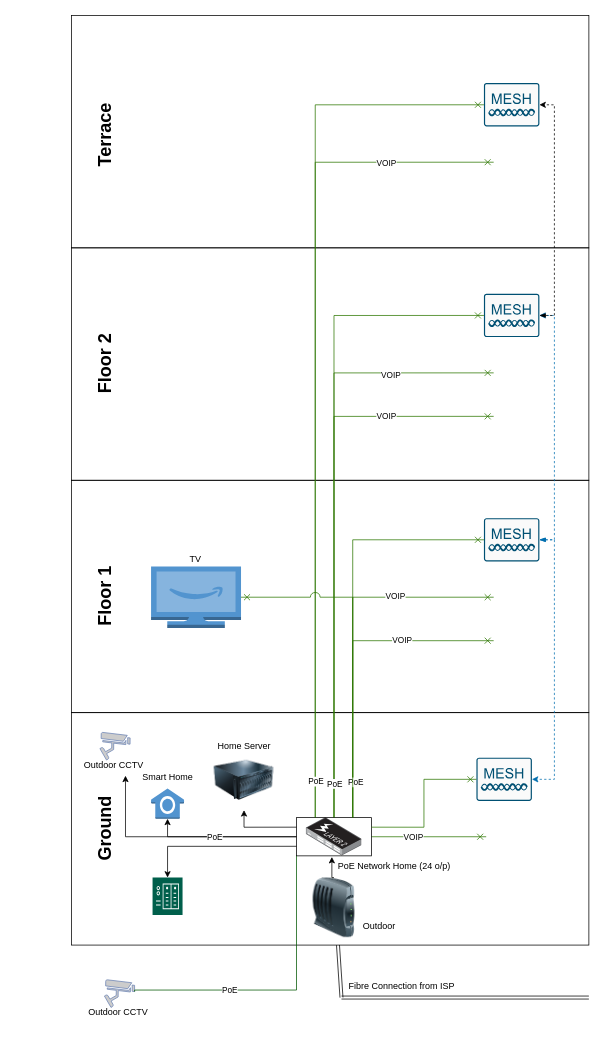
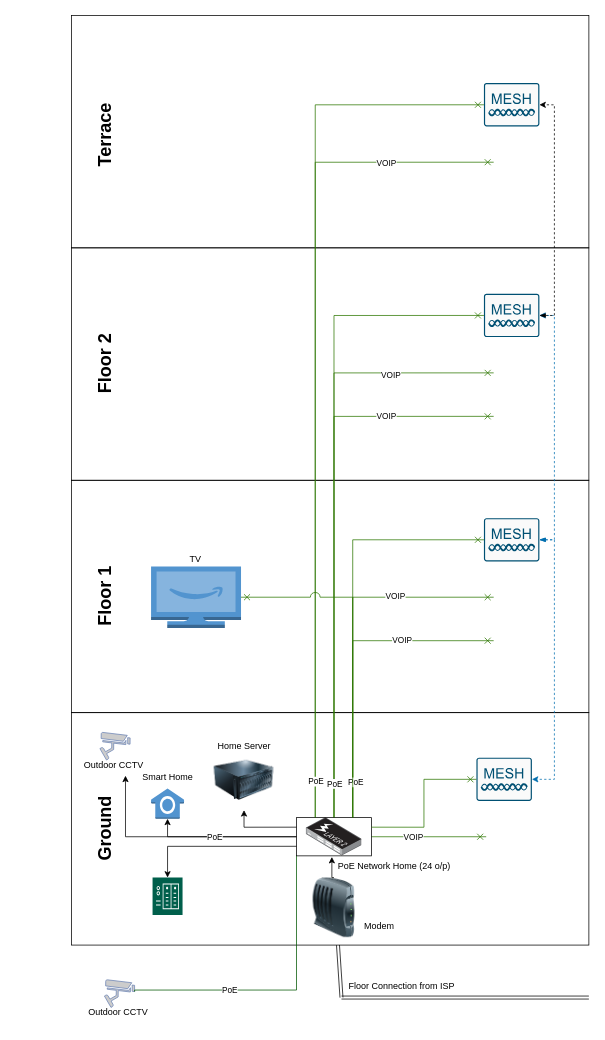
  <mxCell id="0" />
  <mxCell id="1" parent="0" />
  <mxCell id="2" value="" style="rounded=0;whiteSpace=wrap;html=1;fillColor=none;" vertex="1" parent="1"><mxGeometry x="95" y="20" width="690" height="310" as="geometry" /></mxCell>
  <mxCell id="3" value="" style="rounded=0;whiteSpace=wrap;html=1;fillColor=none;" vertex="1" parent="1"><mxGeometry x="95" y="330" width="690" height="310" as="geometry" /></mxCell>
  <mxCell id="4" value="" style="rounded=0;whiteSpace=wrap;html=1;fillColor=none;" vertex="1" parent="1"><mxGeometry x="95" y="640" width="690" height="310" as="geometry" /></mxCell>
  <mxCell id="5" value="" style="rounded=0;whiteSpace=wrap;html=1;fillColor=none;" vertex="1" parent="1"><mxGeometry x="95" y="950" width="690" height="310" as="geometry" /></mxCell>
  <mxCell id="6" value="Terrace" style="text;strokeColor=none;fillColor=none;html=1;fontSize=24;fontStyle=1;verticalAlign=middle;align=center;rotation=270;" vertex="1" parent="1"><mxGeometry x="20" y="155" width="240" height="50" as="geometry" /></mxCell>
  <mxCell id="7" value="Floor 2" style="text;strokeColor=none;fillColor=none;html=1;fontSize=24;fontStyle=1;verticalAlign=middle;align=center;rotation=270;" vertex="1" parent="1"><mxGeometry x="20" y="460" width="240" height="50" as="geometry" /></mxCell>
  <mxCell id="8" value="Floor 1" style="text;strokeColor=none;fillColor=none;html=1;fontSize=24;fontStyle=1;verticalAlign=middle;align=center;rotation=270;" vertex="1" parent="1"><mxGeometry x="20" y="770" width="240" height="50" as="geometry" /></mxCell>
  <mxCell id="9" value="Ground" style="text;strokeColor=none;fillColor=none;html=1;fontSize=24;fontStyle=1;verticalAlign=middle;align=center;rotation=270;" vertex="1" parent="1"><mxGeometry x="20" y="1080" width="240" height="50" as="geometry" /></mxCell>
  <mxCell id="10" value="" style="shape=link;html=1;rounded=0;" edge="1" parent="1"><mxGeometry width="100" relative="1" as="geometry"><mxPoint x="455" y="1330" as="sourcePoint" /><mxPoint x="785" y="1330" as="targetPoint" /></mxGeometry></mxCell>
  <mxCell id="11" value="" style="shape=link;html=1;rounded=0;" edge="1" parent="1" source="5"><mxGeometry width="100" relative="1" as="geometry"><mxPoint x="455" y="1270" as="sourcePoint" /><mxPoint x="455" y="1330" as="targetPoint" /></mxGeometry></mxCell>
- <mxCell id="12" value="Fibre Connection from ISP" style="text;html=1;align=center;verticalAlign=middle;resizable=0;points=[];autosize=1;strokeColor=none;fillColor=none;" vertex="1" parent="1"><mxGeometry x="455" y="1300" width="160" height="30" as="geometry" /></mxCell>
+ <mxCell id="12" value="Floor Connection from ISP" style="text;html=1;align=center;verticalAlign=middle;resizable=0;points=[];autosize=1;strokeColor=none;fillColor=none;" vertex="1" parent="1"><mxGeometry x="455" y="1300" width="160" height="30" as="geometry" /></mxCell>
  <mxCell id="13" value="" style="image;html=1;image=img/lib/clip_art/networking/Modem_128x128.png" vertex="1" parent="1"><mxGeometry x="405" y="1170" width="80" height="80" as="geometry" /></mxCell>
- <mxCell id="14" value="Outdoor" style="text;html=1;align=center;verticalAlign=middle;resizable=0;points=[];autosize=1;strokeColor=none;fillColor=none;" vertex="1" parent="1"><mxGeometry x="475" y="1220" width="60" height="30" as="geometry" /></mxCell>
+ <mxCell id="14" value="Modem" style="text;html=1;align=center;verticalAlign=middle;resizable=0;points=[];autosize=1;strokeColor=none;fillColor=none;" vertex="1" parent="1"><mxGeometry x="475" y="1220" width="60" height="30" as="geometry" /></mxCell>
  <mxCell id="15" value="" style="image;points=[];aspect=fixed;html=1;align=center;shadow=0;dashed=0;image=img/lib/allied_telesis/switch/Switch_24_port_L2_POE.svg;" vertex="1" parent="1"><mxGeometry x="407.8" y="1090" width="74.4" height="51" as="geometry" /></mxCell>
  <mxCell id="16" style="edgeStyle=orthogonalEdgeStyle;rounded=0;orthogonalLoop=1;jettySize=auto;html=1;exitX=0.5;exitY=0;exitDx=0;exitDy=0;entryX=0.462;entryY=1.029;entryDx=0;entryDy=0;entryPerimeter=0;" edge="1" parent="1" source="13" target="15"><mxGeometry relative="1" as="geometry" /></mxCell>
  <mxCell id="17" value="" style="outlineConnect=0;dashed=0;verticalLabelPosition=bottom;verticalAlign=top;align=center;html=1;shape=mxgraph.aws3.alexa_smart_home_skill;fillColor=#5294CF;gradientColor=none;" vertex="1" parent="1"><mxGeometry x="201" y="1051" width="44" height="40.5" as="geometry" /></mxCell>
  <mxCell id="18" value="" style="sketch=0;pointerEvents=1;shadow=0;dashed=0;html=1;strokeColor=none;fillColor=#005F4B;labelPosition=center;verticalLabelPosition=bottom;verticalAlign=top;align=center;outlineConnect=0;shape=mxgraph.veeam2.nas;" vertex="1" parent="1"><mxGeometry x="203" y="1170" width="40" height="50" as="geometry" /></mxCell>
  <mxCell id="19" value="" style="sketch=0;points=[[0.015,0.015,0],[0.985,0.015,0],[0.985,0.985,0],[0.015,0.985,0],[0.25,0,0],[0.5,0,0],[0.75,0,0],[1,0.25,0],[1,0.5,0],[1,0.75,0],[0.75,1,0],[0.5,1,0],[0.25,1,0],[0,0.75,0],[0,0.5,0],[0,0.25,0]];verticalLabelPosition=bottom;html=1;verticalAlign=top;aspect=fixed;align=center;pointerEvents=1;shape=mxgraph.cisco19.rect;prIcon=mesh_access_point;fillColor=#FAFAFA;strokeColor=#005073;" vertex="1" parent="1"><mxGeometry x="635" y="1010" width="74" height="57.81" as="geometry" /></mxCell>
  <mxCell id="20" value="" style="shape=image;html=1;verticalAlign=top;verticalLabelPosition=bottom;labelBackgroundColor=#ffffff;imageAspect=0;aspect=fixed;image=https://cdn2.iconfinder.com/data/icons/gnomeicontheme/48x48/stock/generic/stock_landline-phone.png" vertex="1" parent="1"><mxGeometry x="648" y="1091.5" width="48" height="48" as="geometry" /></mxCell>
  <mxCell id="21" style="edgeStyle=orthogonalEdgeStyle;rounded=0;orthogonalLoop=1;jettySize=auto;html=1;exitX=1;exitY=0.5;exitDx=0;exitDy=0;entryX=0;entryY=0.5;entryDx=0;entryDy=0;endArrow=cross;endFill=0;fillColor=#60a917;strokeColor=#2D7600;" edge="1" parent="1" source="35" target="20"><mxGeometry relative="1" as="geometry" /></mxCell>
  <mxCell id="22" value="VOIP" style="edgeLabel;html=1;align=center;verticalAlign=middle;resizable=0;points=[];" vertex="1" connectable="0" parent="21"><mxGeometry x="-0.281" y="-1" relative="1" as="geometry"><mxPoint as="offset" /></mxGeometry></mxCell>
  <mxCell id="23" style="edgeStyle=orthogonalEdgeStyle;rounded=0;orthogonalLoop=1;jettySize=auto;html=1;exitX=0.75;exitY=0;exitDx=0;exitDy=0;entryX=0;entryY=0.5;entryDx=0;entryDy=0;fillColor=#60a917;strokeColor=#2D7600;endArrow=cross;endFill=0;" edge="1" parent="1" source="35" target="39"><mxGeometry relative="1" as="geometry" /></mxCell>
  <mxCell id="24" value="VOIP" style="edgeLabel;html=1;align=center;verticalAlign=middle;resizable=0;points=[];" vertex="1" connectable="0" parent="23"><mxGeometry x="0.42" y="1" relative="1" as="geometry"><mxPoint as="offset" /></mxGeometry></mxCell>
  <mxCell id="25" style="edgeStyle=orthogonalEdgeStyle;rounded=0;orthogonalLoop=1;jettySize=auto;html=1;exitX=0.75;exitY=0;exitDx=0;exitDy=0;entryX=0;entryY=0.5;entryDx=0;entryDy=0;fillColor=#60a917;strokeColor=#2D7600;endArrow=cross;endFill=0;" edge="1" parent="1" source="35" target="38"><mxGeometry relative="1" as="geometry" /></mxCell>
  <mxCell id="26" value="VOIP" style="edgeLabel;html=1;align=center;verticalAlign=middle;resizable=0;points=[];" vertex="1" connectable="0" parent="25"><mxGeometry x="0.454" y="2" relative="1" as="geometry"><mxPoint as="offset" /></mxGeometry></mxCell>
  <mxCell id="27" style="edgeStyle=orthogonalEdgeStyle;rounded=0;orthogonalLoop=1;jettySize=auto;html=1;exitX=0.5;exitY=0;exitDx=0;exitDy=0;entryX=0;entryY=0.5;entryDx=0;entryDy=0;fillColor=#60a917;strokeColor=#2D7600;endArrow=cross;endFill=0;" edge="1" parent="1" source="35" target="42"><mxGeometry relative="1" as="geometry" /></mxCell>
  <mxCell id="28" value="VOIP" style="edgeLabel;html=1;align=center;verticalAlign=middle;resizable=0;points=[];" vertex="1" connectable="0" parent="27"><mxGeometry x="0.618" relative="1" as="geometry"><mxPoint as="offset" /></mxGeometry></mxCell>
  <mxCell id="29" style="edgeStyle=orthogonalEdgeStyle;rounded=0;orthogonalLoop=1;jettySize=auto;html=1;exitX=0.5;exitY=0;exitDx=0;exitDy=0;entryX=0;entryY=0.5;entryDx=0;entryDy=0;fillColor=#60a917;strokeColor=#2D7600;endArrow=cross;endFill=0;" edge="1" parent="1" source="35" target="41"><mxGeometry relative="1" as="geometry" /></mxCell>
  <mxCell id="30" value="VOIP" style="edgeLabel;html=1;align=center;verticalAlign=middle;resizable=0;points=[];" vertex="1" connectable="0" parent="29"><mxGeometry x="0.659" y="-3" relative="1" as="geometry"><mxPoint as="offset" /></mxGeometry></mxCell>
  <mxCell id="31" style="edgeStyle=orthogonalEdgeStyle;rounded=0;orthogonalLoop=1;jettySize=auto;html=1;exitX=0.25;exitY=0;exitDx=0;exitDy=0;entryX=0;entryY=0.5;entryDx=0;entryDy=0;fillColor=#60a917;strokeColor=#2D7600;endArrow=cross;endFill=0;" edge="1" parent="1" source="35" target="44"><mxGeometry relative="1" as="geometry" /></mxCell>
  <mxCell id="32" value="VOIP" style="edgeLabel;html=1;align=center;verticalAlign=middle;resizable=0;points=[];" vertex="1" connectable="0" parent="31"><mxGeometry x="0.742" y="-1" relative="1" as="geometry"><mxPoint as="offset" /></mxGeometry></mxCell>
  <mxCell id="33" style="edgeStyle=orthogonalEdgeStyle;rounded=0;orthogonalLoop=1;jettySize=auto;html=1;exitX=0;exitY=0.75;exitDx=0;exitDy=0;" edge="1" parent="1" source="35" target="18"><mxGeometry relative="1" as="geometry" /></mxCell>
  <mxCell id="34" style="edgeStyle=orthogonalEdgeStyle;rounded=0;orthogonalLoop=1;jettySize=auto;html=1;exitX=0;exitY=0.25;exitDx=0;exitDy=0;entryX=0.5;entryY=1;entryDx=0;entryDy=0;" edge="1" parent="1" source="35" target="57"><mxGeometry relative="1" as="geometry" /></mxCell>
  <mxCell id="35" value="" style="rounded=0;whiteSpace=wrap;html=1;fillColor=none;" vertex="1" parent="1"><mxGeometry x="395" y="1090" width="100" height="51" as="geometry" /></mxCell>
  <mxCell id="36" style="edgeStyle=orthogonalEdgeStyle;rounded=0;orthogonalLoop=1;jettySize=auto;html=1;exitX=1;exitY=0.25;exitDx=0;exitDy=0;entryX=0;entryY=0.5;entryDx=0;entryDy=0;entryPerimeter=0;endArrow=cross;endFill=0;fillColor=#60a917;strokeColor=#2D7600;" edge="1" parent="1" source="35" target="19"><mxGeometry relative="1" as="geometry" /></mxCell>
  <mxCell id="37" value="" style="sketch=0;points=[[0.015,0.015,0],[0.985,0.015,0],[0.985,0.985,0],[0.015,0.985,0],[0.25,0,0],[0.5,0,0],[0.75,0,0],[1,0.25,0],[1,0.5,0],[1,0.75,0],[0.75,1,0],[0.5,1,0],[0.25,1,0],[0,0.75,0],[0,0.5,0],[0,0.25,0]];verticalLabelPosition=bottom;html=1;verticalAlign=top;aspect=fixed;align=center;pointerEvents=1;shape=mxgraph.cisco19.rect;prIcon=mesh_access_point;fillColor=#FAFAFA;strokeColor=#005073;" vertex="1" parent="1"><mxGeometry x="645" y="690.5" width="74" height="57.81" as="geometry" /></mxCell>
  <mxCell id="38" value="" style="shape=image;html=1;verticalAlign=top;verticalLabelPosition=bottom;labelBackgroundColor=#ffffff;imageAspect=0;aspect=fixed;image=https://cdn2.iconfinder.com/data/icons/gnomeicontheme/48x48/stock/generic/stock_landline-phone.png" vertex="1" parent="1"><mxGeometry x="658" y="772" width="48" height="48" as="geometry" /></mxCell>
  <mxCell id="39" value="" style="shape=image;html=1;verticalAlign=top;verticalLabelPosition=bottom;labelBackgroundColor=#ffffff;imageAspect=0;aspect=fixed;image=https://cdn2.iconfinder.com/data/icons/gnomeicontheme/48x48/stock/generic/stock_landline-phone.png" vertex="1" parent="1"><mxGeometry x="658" y="830" width="48" height="48" as="geometry" /></mxCell>
  <mxCell id="40" value="" style="sketch=0;points=[[0.015,0.015,0],[0.985,0.015,0],[0.985,0.985,0],[0.015,0.985,0],[0.25,0,0],[0.5,0,0],[0.75,0,0],[1,0.25,0],[1,0.5,0],[1,0.75,0],[0.75,1,0],[0.5,1,0],[0.25,1,0],[0,0.75,0],[0,0.5,0],[0,0.25,0]];verticalLabelPosition=bottom;html=1;verticalAlign=top;aspect=fixed;align=center;pointerEvents=1;shape=mxgraph.cisco19.rect;prIcon=mesh_access_point;fillColor=#FAFAFA;strokeColor=#005073;" vertex="1" parent="1"><mxGeometry x="645" y="391.25" width="74" height="57.81" as="geometry" /></mxCell>
  <mxCell id="41" value="" style="shape=image;html=1;verticalAlign=top;verticalLabelPosition=bottom;labelBackgroundColor=#ffffff;imageAspect=0;aspect=fixed;image=https://cdn2.iconfinder.com/data/icons/gnomeicontheme/48x48/stock/generic/stock_landline-phone.png" vertex="1" parent="1"><mxGeometry x="658" y="472.75" width="48" height="48" as="geometry" /></mxCell>
  <mxCell id="42" value="" style="shape=image;html=1;verticalAlign=top;verticalLabelPosition=bottom;labelBackgroundColor=#ffffff;imageAspect=0;aspect=fixed;image=https://cdn2.iconfinder.com/data/icons/gnomeicontheme/48x48/stock/generic/stock_landline-phone.png" vertex="1" parent="1"><mxGeometry x="658" y="530.75" width="48" height="48" as="geometry" /></mxCell>
  <mxCell id="43" value="" style="sketch=0;points=[[0.015,0.015,0],[0.985,0.015,0],[0.985,0.985,0],[0.015,0.985,0],[0.25,0,0],[0.5,0,0],[0.75,0,0],[1,0.25,0],[1,0.5,0],[1,0.75,0],[0.75,1,0],[0.5,1,0],[0.25,1,0],[0,0.75,0],[0,0.5,0],[0,0.25,0]];verticalLabelPosition=bottom;html=1;verticalAlign=top;aspect=fixed;align=center;pointerEvents=1;shape=mxgraph.cisco19.rect;prIcon=mesh_access_point;fillColor=#FAFAFA;strokeColor=#005073;" vertex="1" parent="1"><mxGeometry x="645" y="110.25" width="74" height="57.81" as="geometry" /></mxCell>
  <mxCell id="44" value="" style="shape=image;html=1;verticalAlign=top;verticalLabelPosition=bottom;labelBackgroundColor=#ffffff;imageAspect=0;aspect=fixed;image=https://cdn2.iconfinder.com/data/icons/gnomeicontheme/48x48/stock/generic/stock_landline-phone.png" vertex="1" parent="1"><mxGeometry x="658" y="191.75" width="48" height="48" as="geometry" /></mxCell>
  <mxCell id="45" style="edgeStyle=orthogonalEdgeStyle;rounded=0;orthogonalLoop=1;jettySize=auto;html=1;exitX=0.75;exitY=0;exitDx=0;exitDy=0;entryX=0;entryY=0.5;entryDx=0;entryDy=0;entryPerimeter=0;fillColor=#60a917;strokeColor=#2D7600;endArrow=cross;endFill=0;" edge="1" parent="1" source="35" target="37"><mxGeometry relative="1" as="geometry" /></mxCell>
  <mxCell id="46" value="PoE" style="edgeLabel;html=1;align=center;verticalAlign=middle;resizable=0;points=[];" vertex="1" connectable="0" parent="45"><mxGeometry x="-0.824" y="-3" relative="1" as="geometry"><mxPoint as="offset" /></mxGeometry></mxCell>
  <mxCell id="47" style="edgeStyle=orthogonalEdgeStyle;rounded=0;orthogonalLoop=1;jettySize=auto;html=1;exitX=0.5;exitY=0;exitDx=0;exitDy=0;entryX=0;entryY=0.5;entryDx=0;entryDy=0;entryPerimeter=0;fillColor=#60a917;strokeColor=#2D7600;endArrow=cross;endFill=0;" edge="1" parent="1" source="35" target="40"><mxGeometry relative="1" as="geometry" /></mxCell>
  <mxCell id="48" value="PoE" style="edgeLabel;html=1;align=center;verticalAlign=middle;resizable=0;points=[];" vertex="1" connectable="0" parent="47"><mxGeometry x="-0.894" relative="1" as="geometry"><mxPoint as="offset" /></mxGeometry></mxCell>
  <mxCell id="49" style="edgeStyle=orthogonalEdgeStyle;rounded=0;orthogonalLoop=1;jettySize=auto;html=1;exitX=0.25;exitY=0;exitDx=0;exitDy=0;entryX=0;entryY=0.5;entryDx=0;entryDy=0;entryPerimeter=0;fillColor=#60a917;strokeColor=#2D7600;endArrow=cross;endFill=0;" edge="1" parent="1" source="35" target="43"><mxGeometry relative="1" as="geometry" /></mxCell>
  <mxCell id="50" value="PoE" style="edgeLabel;html=1;align=center;verticalAlign=middle;resizable=0;points=[];" vertex="1" connectable="0" parent="49"><mxGeometry x="-0.917" relative="1" as="geometry"><mxPoint as="offset" /></mxGeometry></mxCell>
  <mxCell id="51" style="edgeStyle=orthogonalEdgeStyle;rounded=0;orthogonalLoop=1;jettySize=auto;html=1;exitX=0;exitY=0.5;exitDx=0;exitDy=0;entryX=0.5;entryY=1;entryDx=0;entryDy=0;entryPerimeter=0;" edge="1" parent="1" source="35" target="17"><mxGeometry relative="1" as="geometry" /></mxCell>
  <mxCell id="52" value="Smart Home" style="text;html=1;align=center;verticalAlign=middle;resizable=0;points=[];autosize=1;strokeColor=none;fillColor=none;" vertex="1" parent="1"><mxGeometry x="178" y="1021" width="90" height="30" as="geometry" /></mxCell>
  <mxCell id="53" value="PoE Network Home (24 o/p)" style="text;html=1;align=center;verticalAlign=middle;resizable=0;points=[];autosize=1;strokeColor=none;fillColor=none;" vertex="1" parent="1"><mxGeometry x="435" y="1140" width="180" height="30" as="geometry" /></mxCell>
  <mxCell id="54" style="edgeStyle=orthogonalEdgeStyle;rounded=0;orthogonalLoop=1;jettySize=auto;html=1;exitX=1;exitY=0.5;exitDx=0;exitDy=0;exitPerimeter=0;entryX=1;entryY=0.5;entryDx=0;entryDy=0;entryPerimeter=0;dashed=1;fillColor=#1ba1e2;strokeColor=#006EAF;startArrow=blockThin;startFill=1;" edge="1" parent="1" source="37" target="19"><mxGeometry relative="1" as="geometry" /></mxCell>
  <mxCell id="55" style="edgeStyle=orthogonalEdgeStyle;rounded=0;orthogonalLoop=1;jettySize=auto;html=1;exitX=1;exitY=0.5;exitDx=0;exitDy=0;exitPerimeter=0;entryX=1;entryY=0.5;entryDx=0;entryDy=0;entryPerimeter=0;startArrow=blockThin;startFill=1;fillColor=#1ba1e2;strokeColor=#006EAF;dashed=1;" edge="1" parent="1" source="37" target="40"><mxGeometry relative="1" as="geometry" /></mxCell>
  <mxCell id="56" style="edgeStyle=orthogonalEdgeStyle;rounded=0;orthogonalLoop=1;jettySize=auto;html=1;exitX=1;exitY=0.5;exitDx=0;exitDy=0;exitPerimeter=0;entryX=1;entryY=0.5;entryDx=0;entryDy=0;entryPerimeter=0;startArrow=blockThin;startFill=1;dashed=1;" edge="1" parent="1" source="40" target="43"><mxGeometry relative="1" as="geometry" /></mxCell>
  <mxCell id="57" value="" style="image;html=1;image=img/lib/clip_art/computers/Server_128x128.png" vertex="1" parent="1"><mxGeometry x="285" y="1000" width="80" height="80" as="geometry" /></mxCell>
  <mxCell id="58" value="Home Server" style="text;html=1;align=center;verticalAlign=middle;resizable=0;points=[];autosize=1;strokeColor=none;fillColor=none;" vertex="1" parent="1"><mxGeometry x="280" y="980" width="90" height="30" as="geometry" /></mxCell>
  <mxCell id="59" value="" style="fontColor=#0066CC;verticalAlign=top;verticalLabelPosition=bottom;labelPosition=center;align=center;html=1;outlineConnect=0;fillColor=#CCCCCC;strokeColor=#6881B3;gradientColor=none;gradientDirection=north;strokeWidth=2;shape=mxgraph.networks.security_camera;rotation=-30;" vertex="1" parent="1"><mxGeometry x="136" y="1300" width="42" height="35" as="geometry" /></mxCell>
  <mxCell id="60" style="edgeStyle=orthogonalEdgeStyle;rounded=0;orthogonalLoop=1;jettySize=auto;html=1;exitX=0;exitY=1;exitDx=0;exitDy=0;entryX=0.9;entryY=0.93;entryDx=0;entryDy=0;entryPerimeter=0;endArrow=none;startFill=0;fillColor=#008a00;strokeColor=#005700;" edge="1" parent="1" source="35" target="59"><mxGeometry relative="1" as="geometry"><Array as="points"><mxPoint x="395" y="1320" /><mxPoint x="179" y="1320" /></Array></mxGeometry></mxCell>
  <mxCell id="61" value="PoE" style="edgeLabel;html=1;align=center;verticalAlign=middle;resizable=0;points=[];" vertex="1" connectable="0" parent="60"><mxGeometry x="0.353" y="-1" relative="1" as="geometry"><mxPoint as="offset" /></mxGeometry></mxCell>
  <mxCell id="62" value="Outdoor CCTV" style="text;html=1;align=center;verticalAlign=middle;resizable=0;points=[];autosize=1;strokeColor=none;fillColor=none;" vertex="1" parent="1"><mxGeometry x="107" y="1335" width="100" height="30" as="geometry" /></mxCell>
  <mxCell id="63" value="" style="fontColor=#0066CC;verticalAlign=top;verticalLabelPosition=bottom;labelPosition=center;align=center;html=1;outlineConnect=0;fillColor=#CCCCCC;strokeColor=#6881B3;gradientColor=none;gradientDirection=north;strokeWidth=2;shape=mxgraph.networks.security_camera;rotation=-30;" vertex="1" parent="1"><mxGeometry x="130" y="970" width="42" height="35" as="geometry" /></mxCell>
  <mxCell id="64" value="Outdoor CCTV" style="text;html=1;align=center;verticalAlign=middle;resizable=0;points=[];autosize=1;strokeColor=none;fillColor=none;" vertex="1" parent="1"><mxGeometry x="101" y="1005" width="100" height="30" as="geometry" /></mxCell>
  <mxCell id="65" style="edgeStyle=orthogonalEdgeStyle;rounded=0;orthogonalLoop=1;jettySize=auto;html=1;exitX=0;exitY=0.5;exitDx=0;exitDy=0;entryX=0.659;entryY=0.969;entryDx=0;entryDy=0;entryPerimeter=0;" edge="1" parent="1" source="35" target="64"><mxGeometry relative="1" as="geometry" /></mxCell>
  <mxCell id="66" value="PoE" style="edgeLabel;html=1;align=center;verticalAlign=middle;resizable=0;points=[];" vertex="1" connectable="0" parent="65"><mxGeometry x="-0.292" y="1" relative="1" as="geometry"><mxPoint as="offset" /></mxGeometry></mxCell>
  <mxCell id="67" value="" style="outlineConnect=0;dashed=0;verticalLabelPosition=bottom;verticalAlign=top;align=center;html=1;shape=mxgraph.aws3.fire_tv;fillColor=#5294CF;gradientColor=none;" vertex="1" parent="1"><mxGeometry x="201" y="755" width="120" height="82" as="geometry" /></mxCell>
  <mxCell id="68" value="TV" style="text;html=1;align=center;verticalAlign=middle;resizable=0;points=[];autosize=1;strokeColor=none;fillColor=none;" vertex="1" parent="1"><mxGeometry x="240" y="730" width="40" height="30" as="geometry" /></mxCell>
  <mxCell id="69" style="edgeStyle=orthogonalEdgeStyle;rounded=0;orthogonalLoop=1;jettySize=auto;html=1;exitX=0.75;exitY=0;exitDx=0;exitDy=0;entryX=1;entryY=0.5;entryDx=0;entryDy=0;entryPerimeter=0;endArrow=cross;endFill=0;fillColor=#60a917;strokeColor=#2D7600;jumpStyle=arc;jumpSize=13;" edge="1" parent="1" source="35" target="67"><mxGeometry relative="1" as="geometry" /></mxCell>
